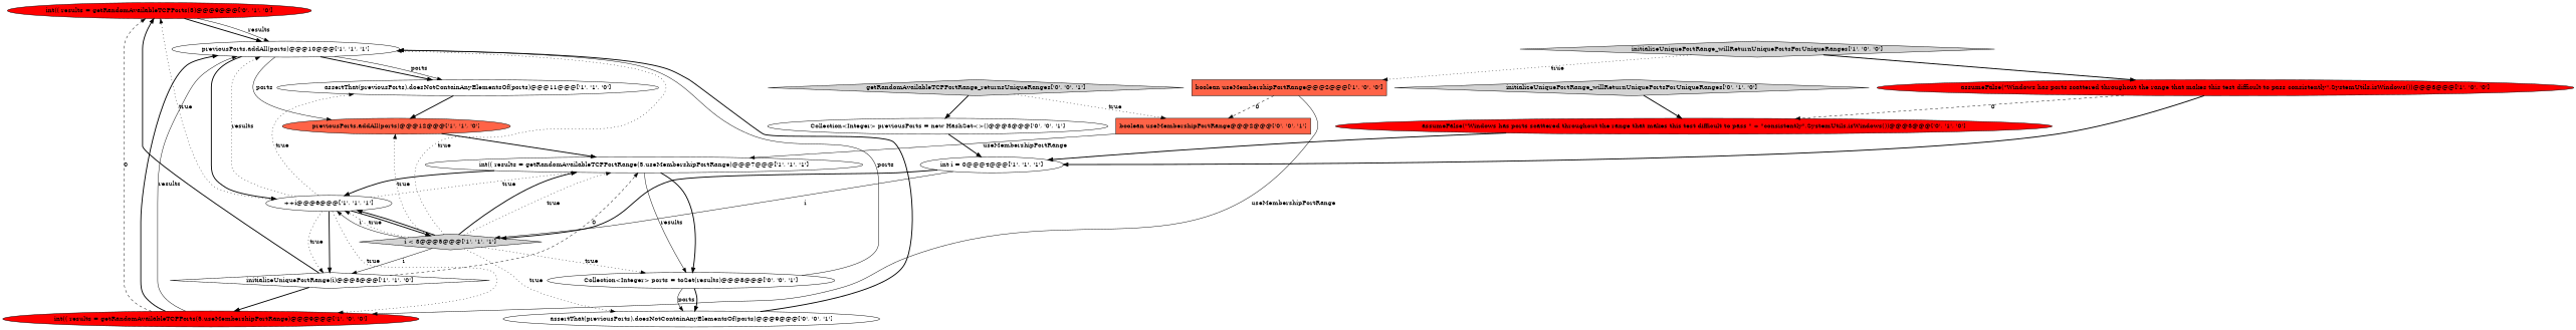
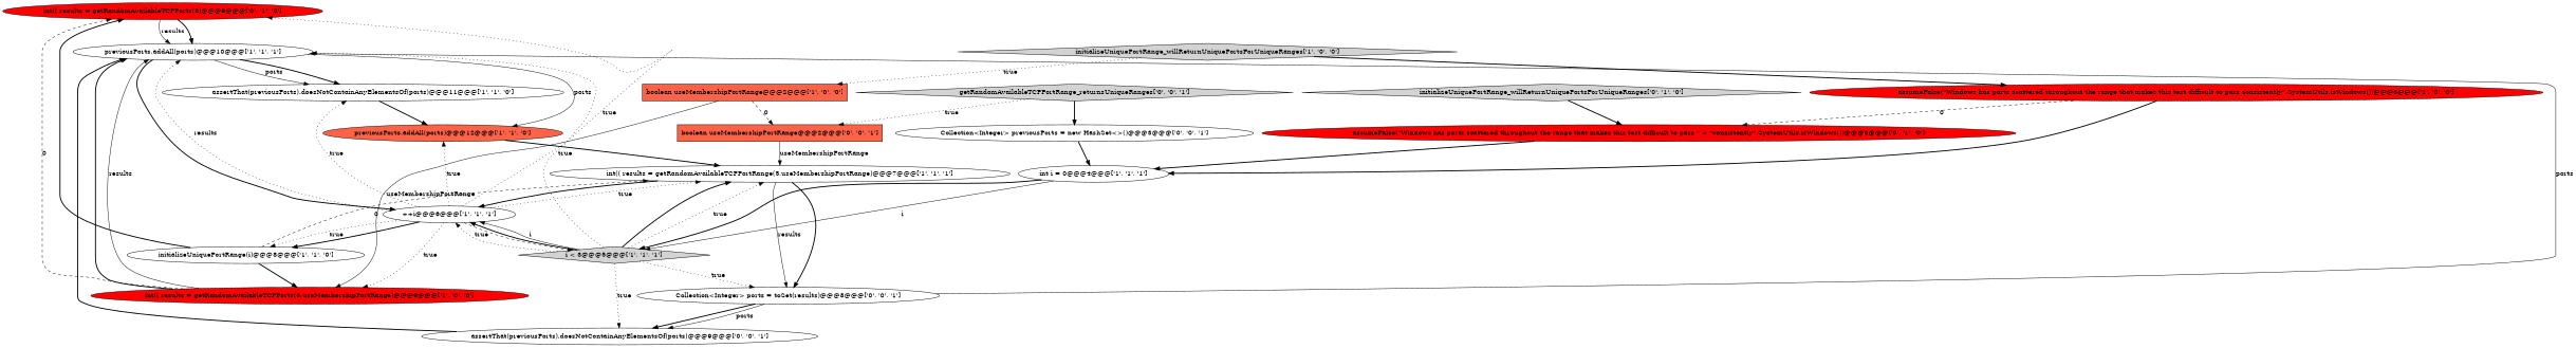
  digraph {
    node [fillcolor=white shape=ellipse style=filled]
    edge [style=bold]
    n1 [fillcolor=red label="int(( results = getRandomAvailableTCPPorts(5)@@@9@@@['0', '1', '0']"]
    n2 [label="previousPorts.addAll(ports)@@@10@@@['1', '1', '1']"]
    n3 [label="assertThat(previousPorts).doesNotContainAnyElementsOf(ports)@@@11@@@['1', '1', '0']"]
    n4 [label="++i@@@6@@@['1', '1', '1']"]
    n5 [fillcolor=tomato label="previousPorts.addAll(ports)@@@12@@@['1', '1', '0']"]
    n6 [fillcolor=red label="int(( results = getRandomAvailableTCPPorts(5,useMembershipPortRange)@@@9@@@['1', '0', '0']"]
    n7 [fillcolor=lightgray label="i < 3@@@5@@@['1', '1', '1']" shape=diamond]
    n8 [label="int(( results = getRandomAvailableTCPPortRange(5,useMembershipPortRange)@@@7@@@['1', '1', '1']"]
-   n9 [label="initializeUniquePortRange(i)@@@8@@@['1', '1', '0']" shape=diamond]
+   n9 [label="initializeUniquePortRange(i)@@@8@@@['1', '1', '0']"]
    n10 [fillcolor=lightgray label="getRandomAvailableTCPPortRange_returnsUniqueRanges['0', '0', '1']" shape=diamond]
    n11 [label="Collection<Integer> previousPorts = new HashSet<>()@@@3@@@['0', '0', '1']"]
    n12 [fillcolor=tomato label="boolean useMembershipPortRange@@@2@@@['0', '0', '1']" shape=box]
    n13 [label="int i = 0@@@4@@@['1', '1', '1']"]
    n14 [label="assertThat(previousPorts).doesNotContainAnyElementsOf(ports)@@@9@@@['0', '0', '1']"]
    n15 [label="Collection<Integer> ports = toSet(results)@@@8@@@['0', '0', '1']"]
    n16 [fillcolor=red label="assumeFalse(\"Windows has ports scattered throughout the range that makes this test difficult to pass \" + \"consistently\",SystemUtils.isWindows())@@@3@@@['0', '1', '0']"]
    n17 [fillcolor=lightgray label="initializeUniquePortRange_willReturnUniquePortsForUniqueRanges['0', '1', '0']" shape=diamond]
    n18 [fillcolor=lightgray label="initializeUniquePortRange_willReturnUniquePortsForUniqueRanges['1', '0', '0']" shape=diamond]
    n19 [fillcolor=tomato label="boolean useMembershipPortRange@@@2@@@['1', '0', '0']" shape=box]
    n20 [fillcolor=red label="assumeFalse(\"Windows has ports scattered throughout the range that makes this test difficult to pass consistently\",SystemUtils.isWindows())@@@3@@@['1', '0', '0']"]
    n1 -> n2
    n1 -> n2 [label=results style=solid]
    n2 -> n3
    n2 -> n3 [label=ports style=solid]
    n2 -> n4
    n2 -> n5 [label=ports style=solid]
    n3 -> n5
    n4 -> n1 [label=true style=dotted]
    n4 -> n2 [label=results style=dotted]
    n4 -> n3 [label=true style=dotted]
-   n7 -> n5 [label=true style=dotted]
+   n4 -> n5 [label=true style=dotted]
    n4 -> n6 [label=true style=dotted]
-   n4 -> n7
+   n4 -> n7 [style=dashed]
    n4 -> n8 [label=true style=dotted]
    n4 -> n9 [label=true style=dotted]
    n4 -> n9
    n5 -> n8
    n6 -> n1 [label=0 style=dashed]
    n6 -> n2
    n6 -> n2 [label=results style=solid]
    n7 -> n2 [label=true style=dotted]
    n7 -> n4 [label=i style=solid]
    n7 -> n4
    n7 -> n4 [label=true style=dotted]
    n7 -> n8
    n7 -> n8 [label=true style=dotted]
-   n7 -> n9 [label=i style=solid]
    n7 -> n14 [label=true style=dotted]
    n7 -> n15 [label=true style=dotted]
    n8 -> n4
    n8 -> n15 [label=results style=solid]
    n8 -> n15
    n9 -> n1
    n9 -> n6
    n9 -> n8 [label=0 style=dashed]
    n10 -> n11
    n10 -> n12 [label=true style=dotted]
    n11 -> n13
    n12 -> n8 [label=useMembershipPortRange style=solid]
    n13 -> n7
    n13 -> n7 [label=i style=solid]
    n14 -> n2
    n15 -> n2 [label=ports style=solid]
    n15 -> n14
    n15 -> n14 [label=ports style=solid]
    n16 -> n13
    n17 -> n16
    n18 -> n19 [label=true style=dotted]
    n18 -> n20
    n19 -> n6 [label=useMembershipPortRange style=solid]
    n19 -> n12 [label=0 style=dashed]
    n20 -> n13
    n20 -> n16 [label=0 style=dashed]
  }
